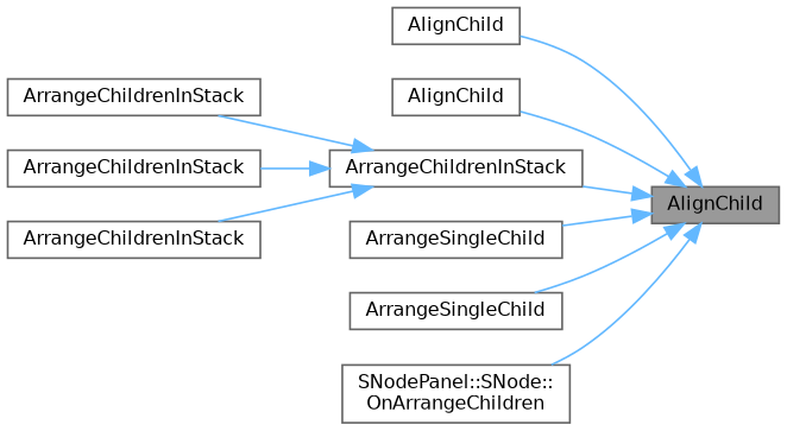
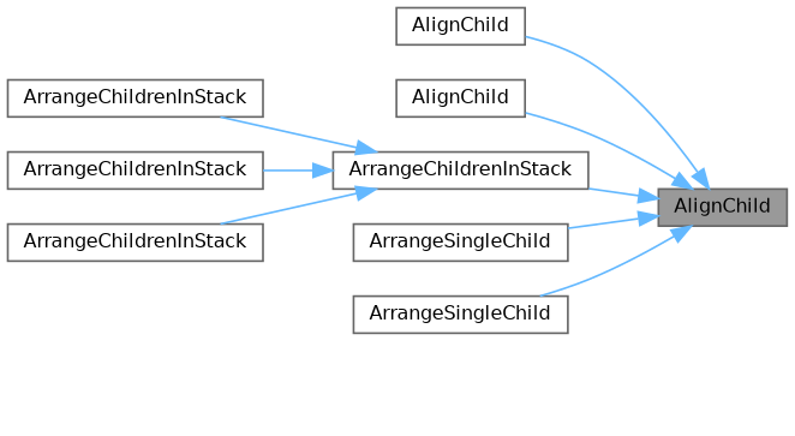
  digraph {
    rankdir=RL
    node [color=grey40 fillcolor=white fontname=Helvetica fontsize=10 shape=box style=filled]
    edge [color=steelblue1 dir=back fontname=Helvetica fontsize=10 labelfontname=Helvetica labelfontsize=10 style=solid]
    n1 [color=gray40 fillcolor=grey60 fontcolor=black height=0.2 label=AlignChild width=0.4]
    n2 [height=0.2 label=AlignChild width=0.4]
    n3 [height=0.2 label=AlignChild width=0.4]
    n4 [height=0.2 label=ArrangeChildrenInStack width=0.4]
    n5 [height=0.2 label=ArrangeSingleChild width=0.4]
    n6 [height=0.2 label=ArrangeSingleChild width=0.4]
-   n7 [height=0.2 label="SNodePanel::SNode::\lOnArrangeChildren" width=0.4]
    n8 [height=0.2 label=ArrangeChildrenInStack width=0.4]
    n9 [height=0.2 label=ArrangeChildrenInStack width=0.4]
    n10 [height=0.2 label=ArrangeChildrenInStack width=0.4]
    n1 -> n2
    n1 -> n3
    n1 -> n4
    n1 -> n5
    n1 -> n6
-   n1 -> n7
    n4 -> n8
    n4 -> n9
    n4 -> n10
  }
